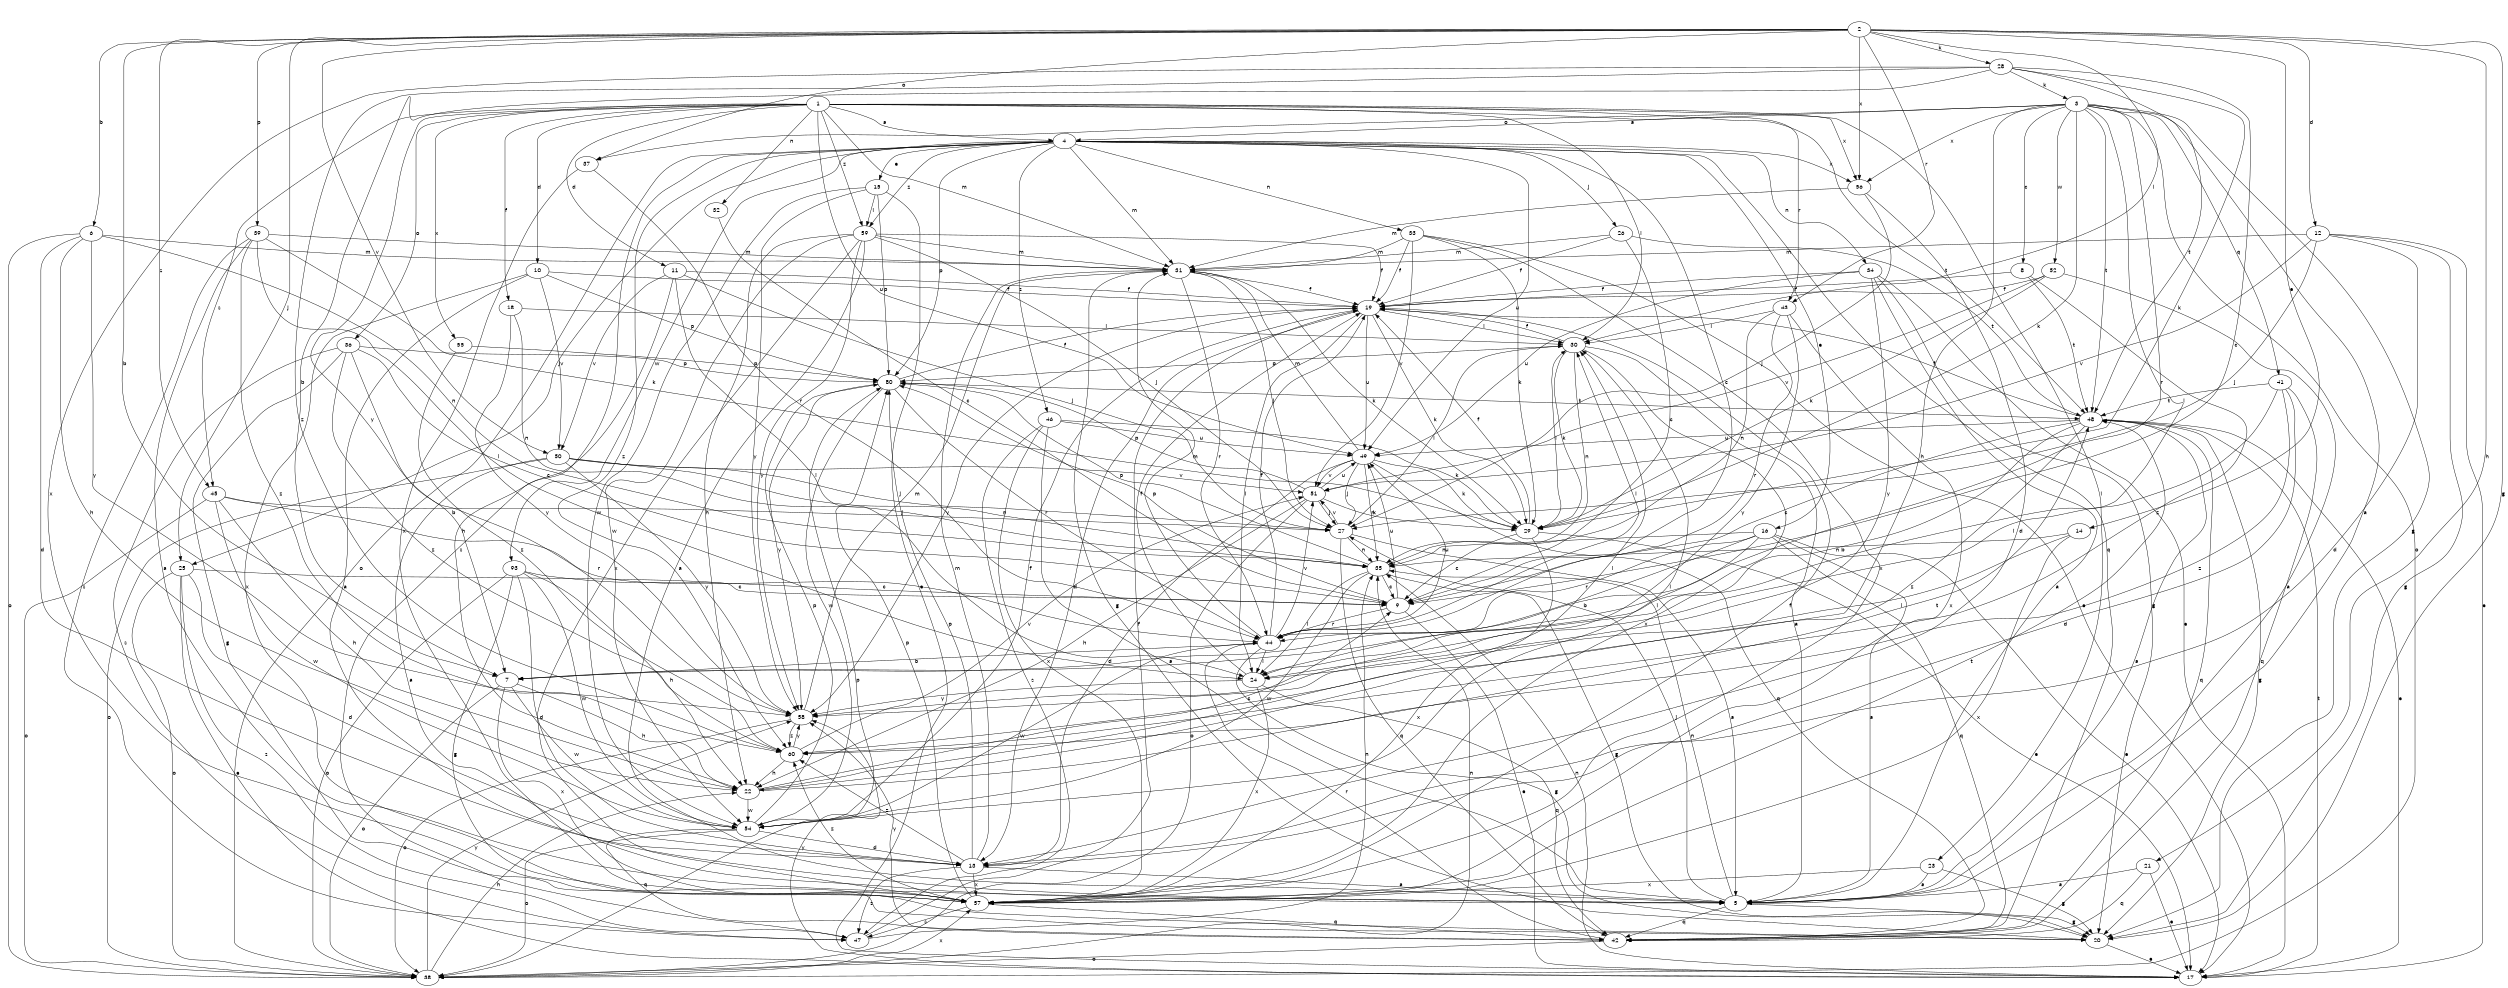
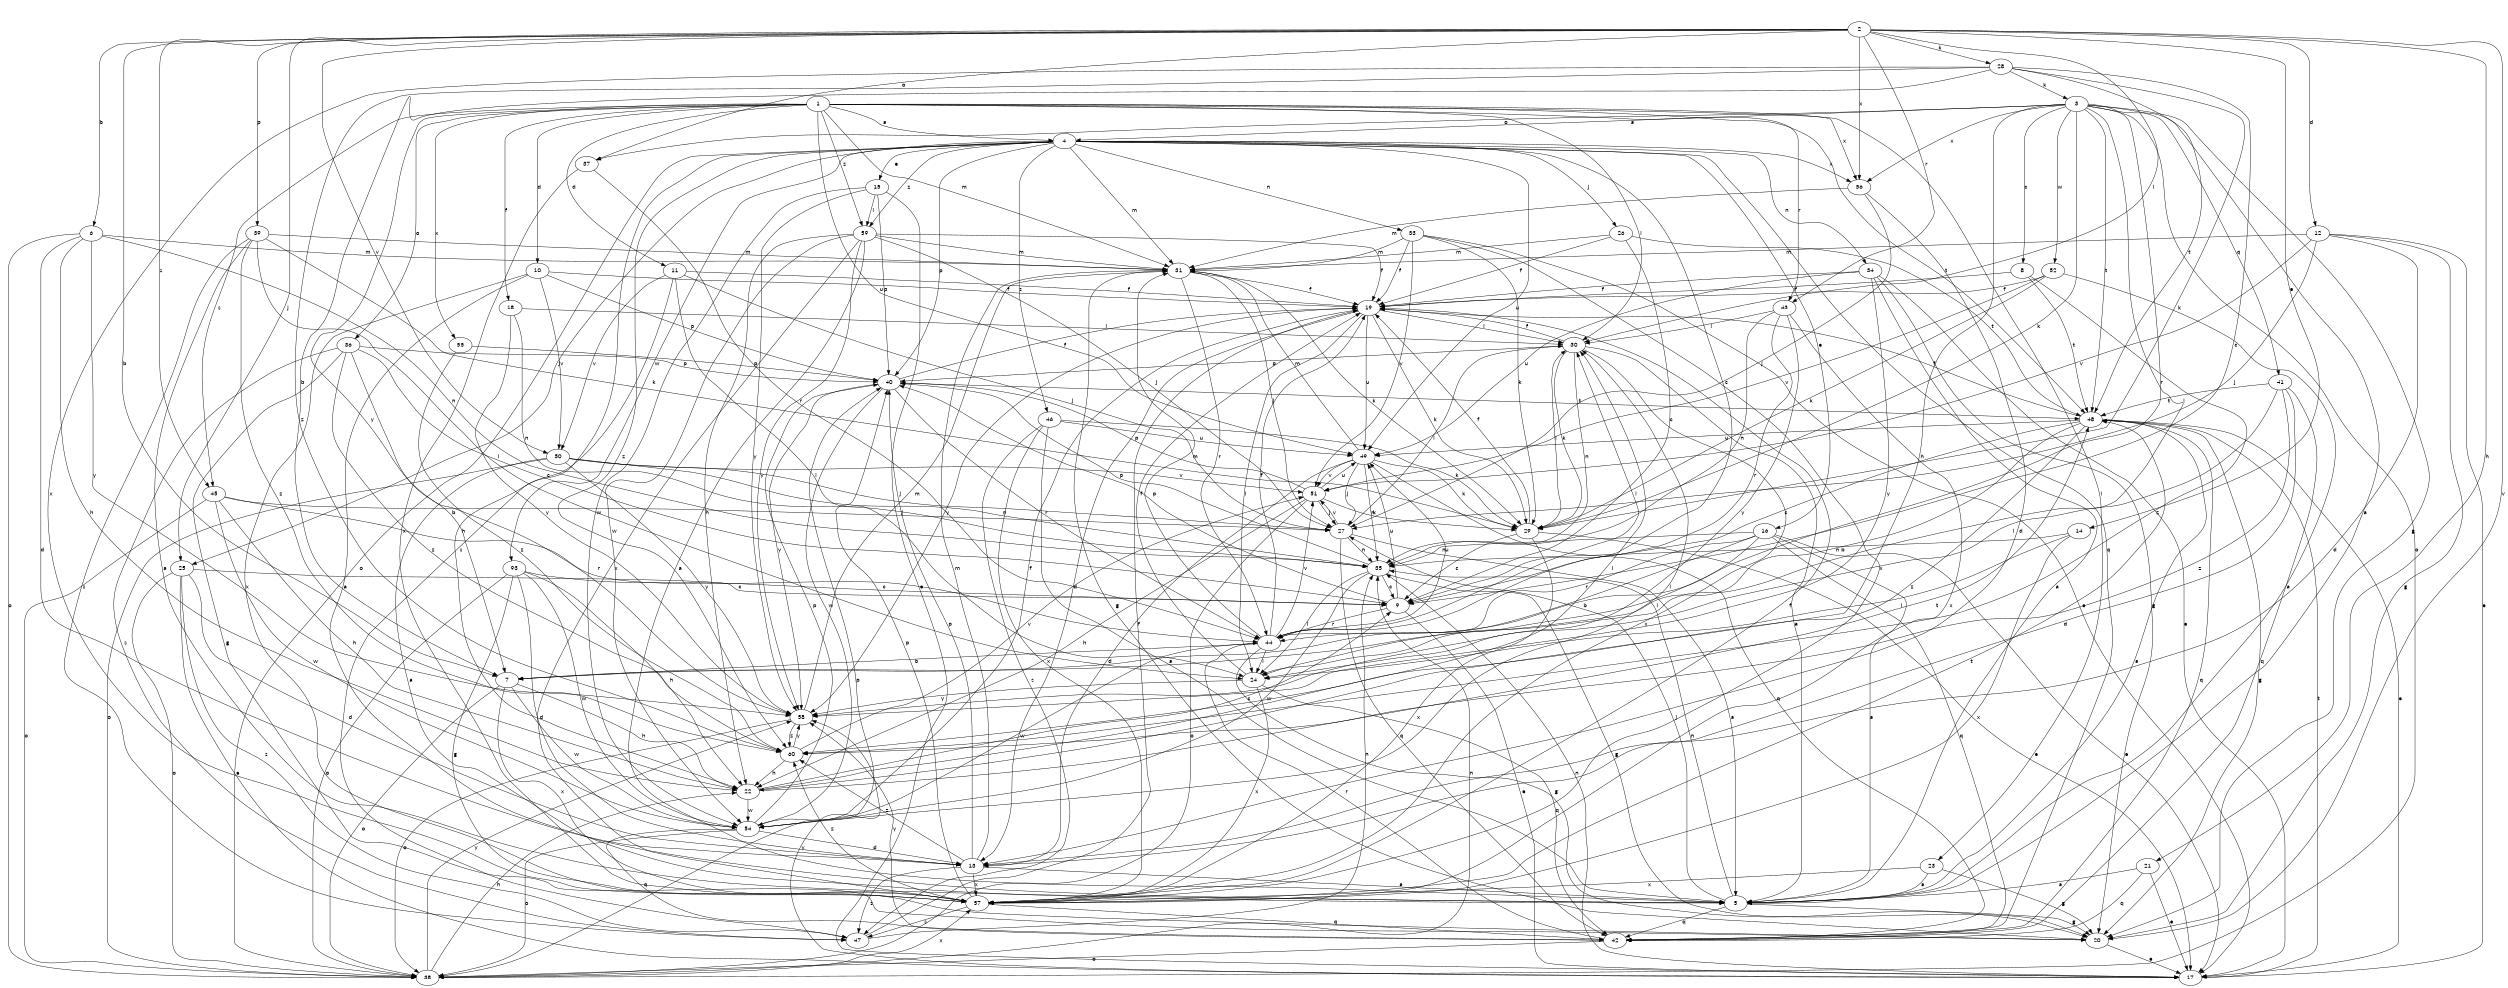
  strict digraph {
    fontname=Lato
    node [fontname=Lato]
    edge [fontname=Lato]
    1
    4
    10
    23
    30
    48
    59
    36
-   32
    11
    49
    56
    18
    31
    45
    43
    58
    55
    16
    34
    46
    9
    25
    26
    n25 [label=93]
    15
    33
-   40 [label=80]
+   40
    47
    38
    60
    42
    5
    50
    19
    57
    20
    29
    35
    7
    17
    22
    27
    54
    24
    13
    51
    44
    3
    52
    8
    41
    37
    28
    21
    39
    2
    6
    12
    14
    1 -> 4 [label=a]
    1 -> 10 [label=d]
    1 -> 23 [label=i]
    1 -> 30 [label=l]
    1 -> 48 [label=t]
    1 -> 59 [label=z]
    1 -> 36 [label=o]
-   1 -> 32 [label=n]
    1 -> 11 [label=d]
    1 -> 49 [label=u]
    1 -> 56 [label=x]
    1 -> 18 [label=f]
    1 -> 31 [label=m]
    1 -> 45 [label=s]
    1 -> 43 [label=r]
    1 -> 58 [label=y]
    1 -> 55 [label=x]
    4 -> 59 [label=z]
    4 -> 49 [label=u]
    4 -> 56 [label=x]
    4 -> 31 [label=m]
    4 -> 16 [label=e]
    4 -> 34 [label=n]
    4 -> 46 [label=s]
    4 -> 9 [label=c]
    4 -> 25 [label=j]
    4 -> 26 [label=j]
    4 -> n25 [label=w]
    4 -> 15 [label=e]
    4 -> 33 [label=n]
    4 -> 40 [label=p]
    4 -> 47 [label=s]
    4 -> 38 [label=o]
    4 -> 60 [label=z]
    4 -> 42 [label=q]
    10 -> 40 [label=p]
    10 -> 5 [label=a]
    10 -> 50 [label=v]
    10 -> 19 [label=f]
    10 -> 57 [label=x]
    23 -> 5 [label=a]
    23 -> 57 [label=x]
    23 -> 20 [label=g]
    30 -> 40 [label=p]
    30 -> 5 [label=a]
    30 -> 19 [label=f]
    30 -> 57 [label=x]
    30 -> 29 [label=k]
    30 -> 35 [label=n]
    48 -> 49 [label=u]
    48 -> 9 [label=c]
    48 -> 60 [label=z]
    48 -> 42 [label=q]
    48 -> 5 [label=a]
    48 -> 19 [label=f]
    48 -> 20 [label=g]
    48 -> 7 [label=b]
    48 -> 17 [label=e]
    59 -> 31 [label=m]
    59 -> 58 [label=y]
    59 -> 5 [label=a]
    59 -> 19 [label=f]
    59 -> 57 [label=x]
    59 -> 22 [label=h]
    59 -> 27 [label=j]
    59 -> 54 [label=w]
    36 -> 9 [label=c]
    36 -> 40 [label=p]
    36 -> 47 [label=s]
    36 -> 60 [label=z]
    36 -> 20 [label=g]
    36 -> 7 [label=b]
-   32 -> 9 [label=c]
    11 -> 50 [label=v]
    11 -> 19 [label=f]
    11 -> 22 [label=h]
    11 -> 27 [label=j]
    11 -> 24 [label=i]
    49 -> 31 [label=m]
    49 -> 42 [label=q]
    49 -> 29 [label=k]
    49 -> 35 [label=n]
    49 -> 27 [label=j]
    49 -> 13 [label=d]
    49 -> 51 [label=v]
    56 -> 31 [label=m]
    56 -> 27 [label=j]
    56 -> 13 [label=d]
    18 -> 30 [label=l]
    18 -> 58 [label=y]
    18 -> 35 [label=n]
    31 -> 19 [label=f]
    31 -> 20 [label=g]
    31 -> 29 [label=k]
    31 -> 27 [label=j]
    31 -> 44 [label=r]
    45 -> 38 [label=o]
    45 -> 22 [label=h]
    45 -> 27 [label=j]
    45 -> 54 [label=w]
    45 -> 44 [label=r]
    43 -> 30 [label=l]
    43 -> 58 [label=y]
    43 -> 57 [label=x]
    43 -> 35 [label=n]
    43 -> 44 [label=r]
    58 -> 31 [label=m]
    58 -> 38 [label=o]
    58 -> 60 [label=z]
    55 -> 40 [label=p]
    55 -> 60 [label=z]
    16 -> 42 [label=q]
    16 -> 5 [label=a]
    16 -> 35 [label=n]
    16 -> 7 [label=b]
    16 -> 17 [label=e]
    16 -> 24 [label=i]
    16 -> 44 [label=r]
    34 -> 49 [label=u]
    34 -> 58 [label=y]
    34 -> 5 [label=a]
    34 -> 19 [label=f]
    34 -> 20 [label=g]
    34 -> 17 [label=e]
    46 -> 49 [label=u]
    46 -> 47 [label=s]
    46 -> 5 [label=a]
    46 -> 57 [label=x]
    46 -> 29 [label=k]
    9 -> 49 [label=u]
    9 -> 40 [label=p]
    9 -> 17 [label=e]
    9 -> 44 [label=r]
    25 -> 9 [label=c]
    25 -> 47 [label=s]
    25 -> 38 [label=o]
    25 -> 17 [label=e]
    25 -> 13 [label=d]
    26 -> 48 [label=t]
    26 -> 31 [label=m]
    26 -> 9 [label=c]
    26 -> 19 [label=f]
    n25 -> 9 [label=c]
    n25 -> 38 [label=o]
    n25 -> 20 [label=g]
    n25 -> 22 [label=h]
    n25 -> 54 [label=w]
    n25 -> 13 [label=d]
    15 -> 59 [label=l]
    15 -> 58 [label=y]
    15 -> 40 [label=p]
    15 -> 17 [label=e]
    15 -> 54 [label=w]
    33 -> 31 [label=m]
    33 -> 19 [label=f]
    33 -> 57 [label=x]
    33 -> 29 [label=k]
    33 -> 17 [label=e]
    33 -> 51 [label=v]
    40 -> 48 [label=t]
    40 -> 58 [label=y]
    40 -> 19 [label=f]
    40 -> 54 [label=w]
    40 -> 44 [label=r]
    47 -> 19 [label=f]
    47 -> 35 [label=n]
    38 -> 58 [label=y]
    38 -> 40 [label=p]
    38 -> 57 [label=x]
    38 -> 35 [label=n]
    38 -> 22 [label=h]
    60 -> 58 [label=y]
    60 -> 22 [label=h]
    60 -> 51 [label=v]
    42 -> 58 [label=y]
    42 -> 38 [label=o]
    42 -> 44 [label=r]
    5 -> 42 [label=q]
    5 -> 20 [label=g]
    5 -> 35 [label=n]
    5 -> 27 [label=j]
    50 -> 58 [label=y]
    50 -> 38 [label=o]
    50 -> 5 [label=a]
    50 -> 35 [label=n]
    50 -> 27 [label=j]
    50 -> 51 [label=v]
    19 -> 30 [label=l]
    19 -> 49 [label=u]
    19 -> 58 [label=y]
    19 -> 29 [label=k]
    19 -> 24 [label=i]
    19 -> 13 [label=d]
    57 -> 48 [label=t]
    57 -> 40 [label=p]
    57 -> 47 [label=s]
    57 -> 60 [label=z]
    57 -> 42 [label=q]
    57 -> 19 [label=f]
    20 -> 17 [label=e]
    29 -> 30 [label=l]
    29 -> 9 [label=c]
    29 -> 19 [label=f]
    29 -> 57 [label=x]
    29 -> 17 [label=e]
    35 -> 9 [label=c]
    35 -> 40 [label=p]
    35 -> 20 [label=g]
    35 -> 54 [label=w]
    35 -> 24 [label=i]
    7 -> 38 [label=o]
    7 -> 57 [label=x]
    7 -> 22 [label=h]
    7 -> 54 [label=w]
    17 -> 48 [label=t]
    17 -> 58 [label=y]
    17 -> 35 [label=n]
    22 -> 30 [label=l]
    22 -> 48 [label=t]
    22 -> 9 [label=c]
    22 -> 54 [label=w]
    27 -> 30 [label=l]
    27 -> 42 [label=q]
    27 -> 5 [label=a]
    27 -> 35 [label=n]
    27 -> 51 [label=v]
    54 -> 30 [label=l]
    54 -> 40 [label=p]
    54 -> 38 [label=o]
    54 -> 42 [label=q]
    54 -> 19 [label=f]
    54 -> 13 [label=d]
    24 -> 58 [label=y]
    24 -> 42 [label=q]
    24 -> 19 [label=f]
    24 -> 57 [label=x]
    13 -> 31 [label=m]
    13 -> 40 [label=p]
    13 -> 47 [label=s]
    13 -> 60 [label=z]
    13 -> 5 [label=a]
    13 -> 57 [label=x]
    51 -> 49 [label=u]
    51 -> 40 [label=p]
    51 -> 38 [label=o]
    51 -> 29 [label=k]
    51 -> 22 [label=h]
    51 -> 27 [label=j]
    44 -> 30 [label=l]
    44 -> 49 [label=u]
    44 -> 31 [label=m]
    44 -> 19 [label=f]
    44 -> 20 [label=g]
    44 -> 7 [label=b]
    44 -> 54 [label=w]
    44 -> 24 [label=i]
    44 -> 51 [label=v]
    3 -> 4 [label=a]
    3 -> 48 [label=t]
    3 -> 56 [label=x]
    3 -> 38 [label=o]
    3 -> 5 [label=a]
    3 -> 20 [label=g]
    3 -> 29 [label=k]
    3 -> 22 [label=h]
    3 -> 24 [label=i]
    3 -> 44 [label=r]
    3 -> 52 [label=w]
    3 -> 8 [label=c]
    3 -> 41 [label=q]
    3 -> 37 [label=o]
    52 -> 5 [label=a]
    52 -> 19 [label=f]
    52 -> 29 [label=k]
    52 -> 51 [label=v]
    8 -> 48 [label=t]
    8 -> 60 [label=z]
    8 -> 19 [label=f]
    41 -> 48 [label=t]
    41 -> 60 [label=z]
    41 -> 42 [label=q]
    41 -> 24 [label=i]
    41 -> 13 [label=d]
    37 -> 57 [label=x]
    37 -> 44 [label=r]
    28 -> 48 [label=t]
    28 -> 9 [label=c]
    28 -> 60 [label=z]
    28 -> 57 [label=x]
    28 -> 29 [label=k]
    28 -> 7 [label=b]
    28 -> 3 [label=k]
    21 -> 42 [label=q]
    21 -> 5 [label=a]
    21 -> 17 [label=e]
    39 -> 31 [label=m]
    39 -> 47 [label=s]
    39 -> 60 [label=z]
    39 -> 5 [label=a]
    39 -> 29 [label=k]
    39 -> 24 [label=i]
    2 -> 30 [label=l]
    2 -> 56 [label=x]
    2 -> 45 [label=s]
    2 -> 43 [label=r]
    2 -> 25 [label=j]
    2 -> 50 [label=v]
-   2 -> 20 [label=g]
+   2 -> 20 [label=v]
    2 -> 7 [label=b]
    2 -> 37 [label=o]
    2 -> 28 [label=k]
    2 -> 21 [label=h]
    2 -> 39 [label=p]
    2 -> 6 [label=b]
    2 -> 12 [label=d]
    2 -> 14 [label=e]
    6 -> 31 [label=m]
    6 -> 58 [label=y]
    6 -> 38 [label=o]
    6 -> 35 [label=n]
    6 -> 22 [label=h]
    6 -> 13 [label=d]
    12 -> 31 [label=m]
    12 -> 20 [label=g]
    12 -> 17 [label=e]
    12 -> 27 [label=j]
    12 -> 13 [label=d]
    12 -> 51 [label=v]
    14 -> 57 [label=x]
    14 -> 35 [label=n]
    14 -> 24 [label=i]
  }
